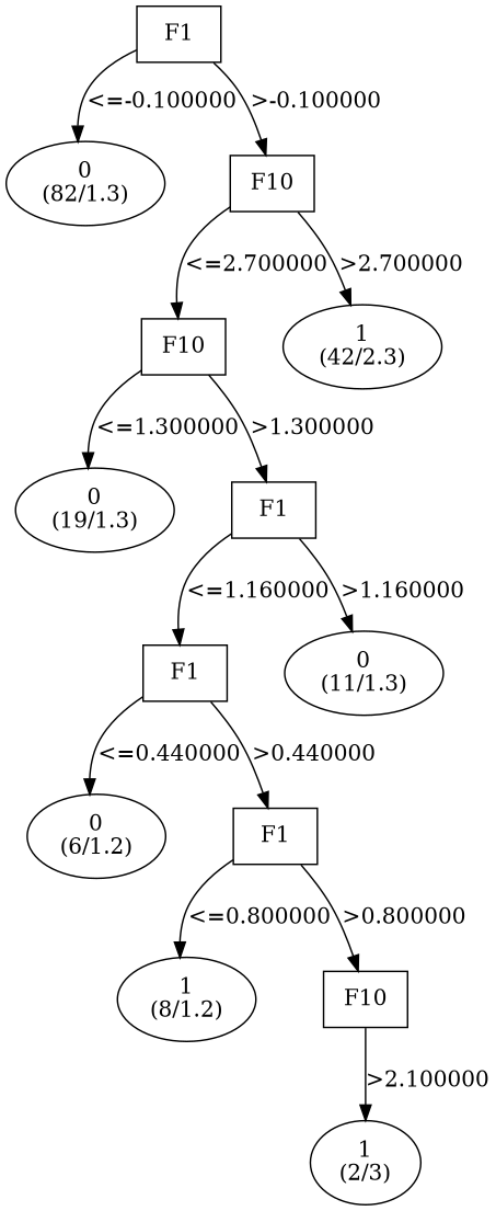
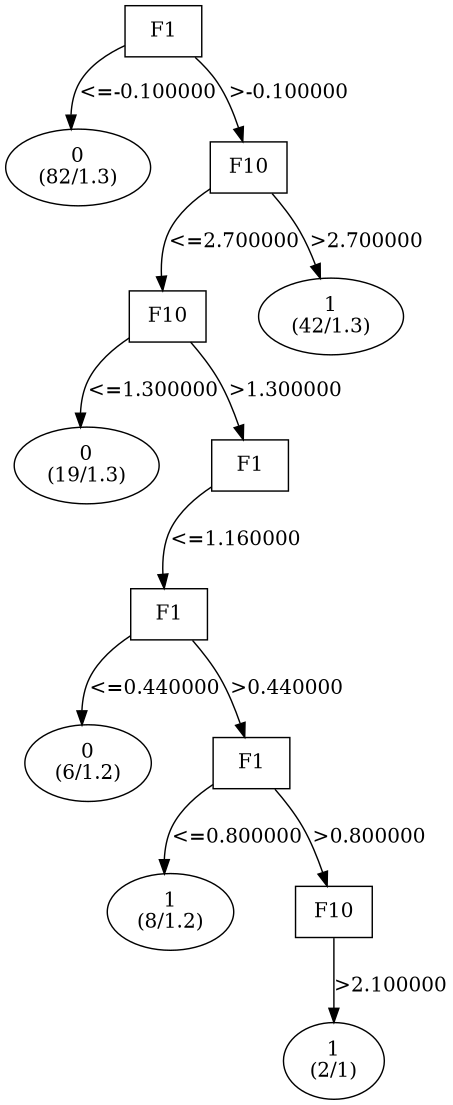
  digraph {
    node [shape=box]
    n1 [label="F1\n"]
    n2 [label="0\n(82/1.3)" shape=ellipse]
    n3 [label="F10\n"]
    n4 [label="F10\n"]
-   n5 [label="1\n(42/2.3)" shape=ellipse]
+   n5 [label="1\n(42/1.3)" shape=ellipse]
    n6 [label="0\n(19/1.3)" shape=ellipse]
    n7 [label="F1\n"]
    n8 [label="F1\n"]
-   n9 [label="0\n(11/1.3)" shape=ellipse]
    n10 [label="0\n(6/1.2)" shape=ellipse]
    n11 [label="F1\n"]
    n12 [label="1\n(8/1.2)" shape=ellipse]
    n13 [label="F10\n"]
-   n14 [label="1\n(2/3)" shape=ellipse]
+   n14 [label="1\n(2/1)" shape=ellipse]
    n1 -> n2 [label="<=-0.100000"]
    n1 -> n3 [label=">-0.100000"]
    n3 -> n4 [label="<=2.700000"]
    n3 -> n5 [label=">2.700000"]
    n4 -> n6 [label="<=1.300000"]
    n4 -> n7 [label=">1.300000"]
    n7 -> n8 [label="<=1.160000"]
-   n7 -> n9 [label=">1.160000"]
    n8 -> n10 [label="<=0.440000"]
    n8 -> n11 [label=">0.440000"]
    n11 -> n12 [label="<=0.800000"]
    n11 -> n13 [label=">0.800000"]
    n13 -> n14 [label=">2.100000"]
  }
